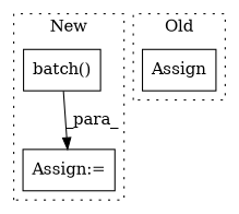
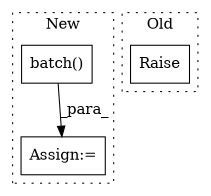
  digraph {
    node [shape=box]
    n1 [a=75 l="25,1" label="batch()" s="8009,8049"]
    n2 [a=68 l=3 label="Assign:=" s=8064]
-   n3 [a=91 l=6 label=Assign s=5992]
+   n3 [a=91 l=6 label=Raise s=5992]
    subgraph cluster_1 {
      label=New
      style=dotted
      n1
      n2
    }
    subgraph cluster_2 {
      label=Old
      style=dotted
      n3
    }
    n1 -> n2 [label=_para_]
  }
